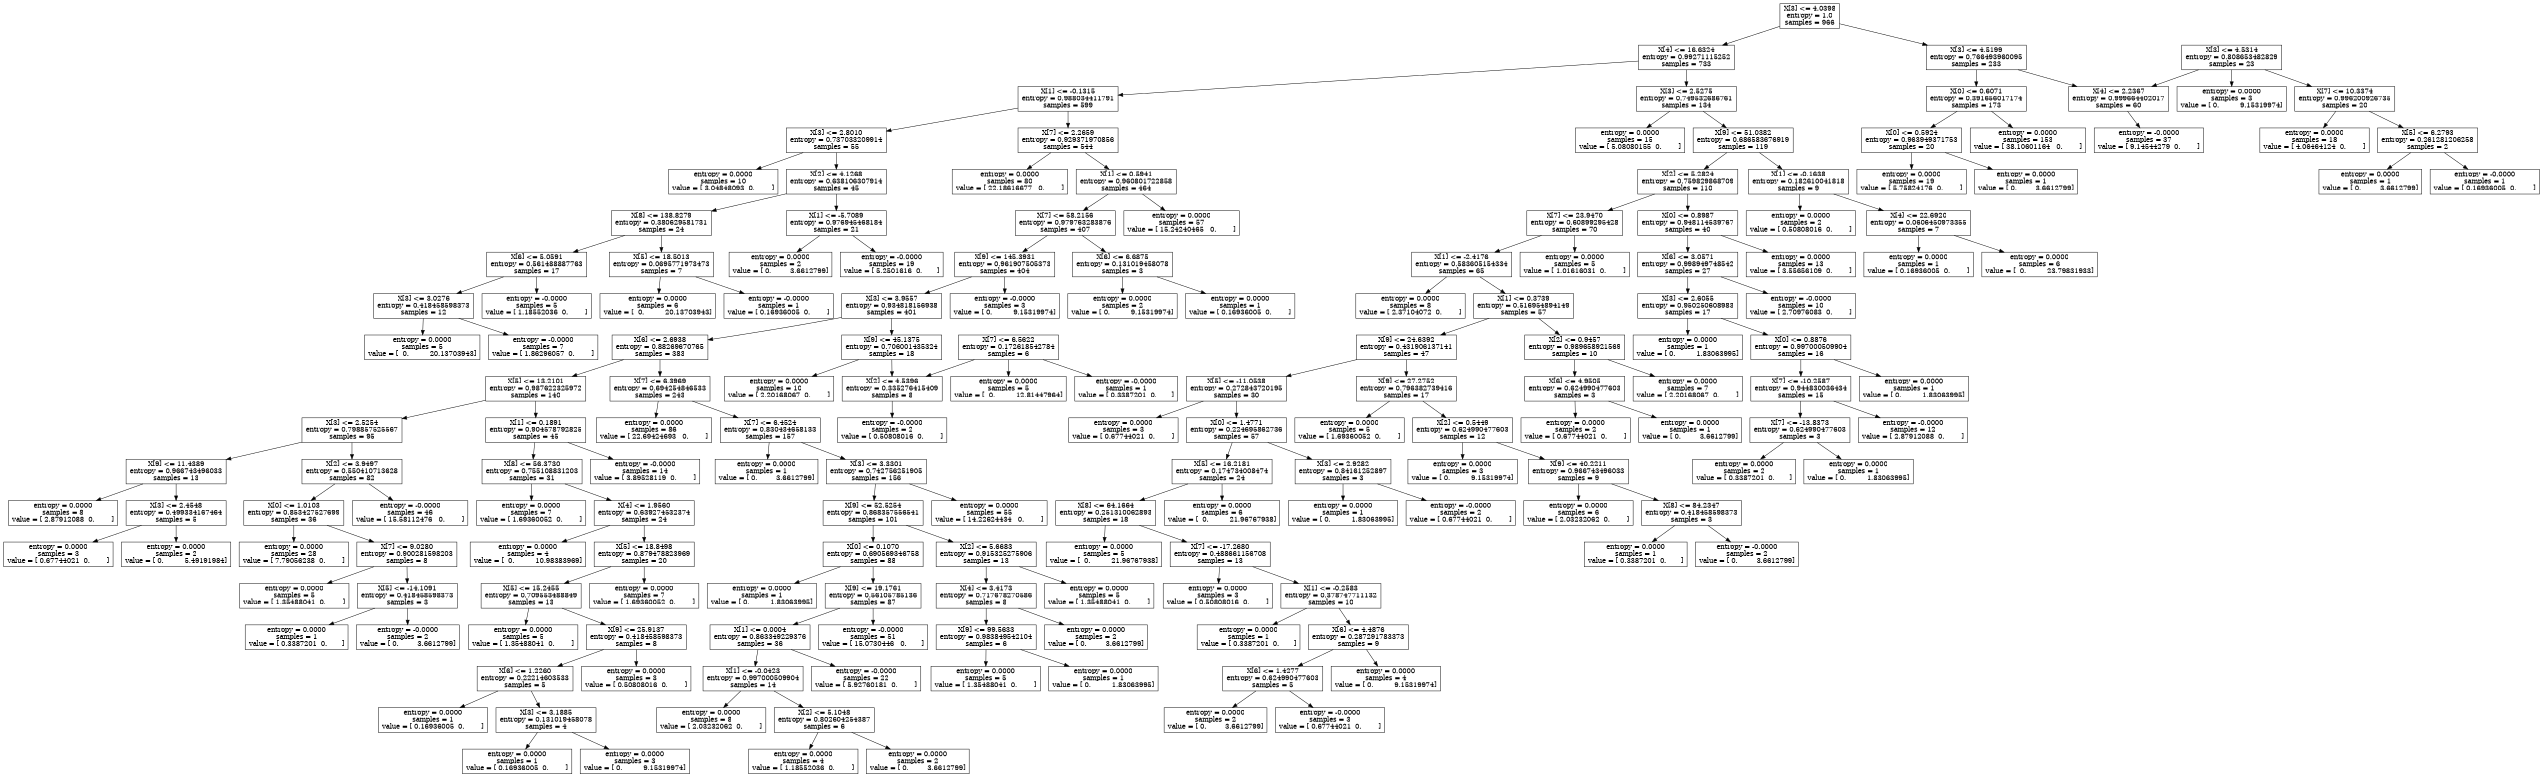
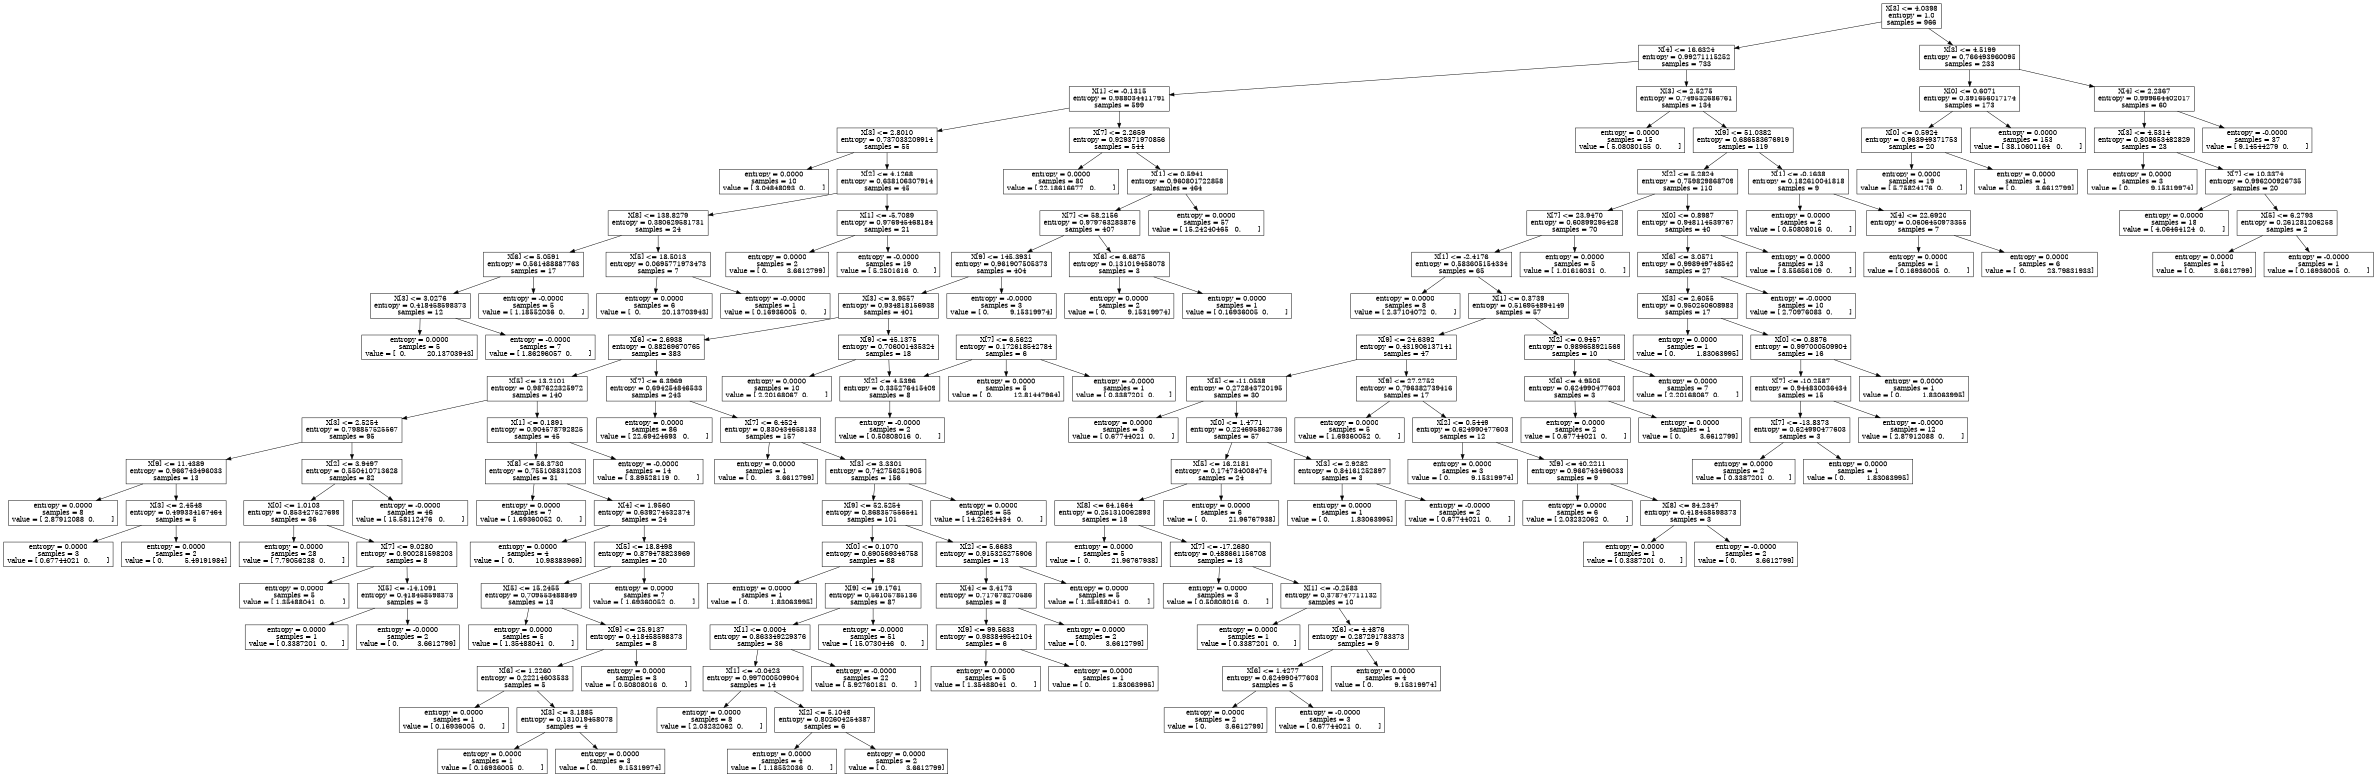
  digraph {
    node [shape=box]
    n1 [label="X[3] <= 4.0398\nentropy = 1.0\nsamples = 966"]
    n2 [label="X[4] <= 16.6324\nentropy = 0.99271115252\nsamples = 733"]
    n3 [label="X[3] <= 4.5199\nentropy = 0.766493960095\nsamples = 233"]
    n4 [label="X[1] <= -0.1315\nentropy = 0.988034411791\nsamples = 599"]
    n5 [label="X[3] <= 2.5275\nentropy = 0.749532686761\nsamples = 134"]
    n6 [label="X[0] <= 0.6071\nentropy = 0.391656017174\nsamples = 173"]
    n7 [label="X[4] <= 2.2367\nentropy = 0.999664402017\nsamples = 60"]
    n8 [label="X[3] <= 2.8010\nentropy = 0.737033209914\nsamples = 55"]
    n9 [label="X[7] <= 2.2659\nentropy = 0.929371970856\nsamples = 544"]
    n10 [label="entropy = 0.0000\nsamples = 15\nvalue = [ 5.08080155  0.        ]"]
    n11 [label="X[9] <= 51.0382\nentropy = 0.686583676919\nsamples = 119"]
    n12 [label="entropy = 0.0000\nsamples = 10\nvalue = [ 3.04848093  0.        ]"]
    n13 [label="X[2] <= 4.1268\nentropy = 0.638106307914\nsamples = 45"]
    n14 [label="entropy = 0.0000\nsamples = 80\nvalue = [ 22.18616677   0.        ]"]
    n15 [label="X[1] <= 0.5941\nentropy = 0.960801722858\nsamples = 464"]
    n16 [label="X[8] <= 138.8279\nentropy = 0.380629581731\nsamples = 24"]
    n17 [label="X[1] <= -5.7089\nentropy = 0.976945468184\nsamples = 21"]
    n18 [label="X[6] <= 5.0591\nentropy = 0.561488887763\nsamples = 17"]
    n19 [label="X[5] <= 18.5013\nentropy = 0.0695771973473\nsamples = 7"]
    n20 [label="entropy = 0.0000\nsamples = 2\nvalue = [ 0.         3.6612799]"]
    n21 [label="entropy = -0.0000\nsamples = 19\nvalue = [ 5.2501616  0.       ]"]
    n22 [label="X[3] <= 3.0276\nentropy = 0.418458598373\nsamples = 12"]
    n23 [label="entropy = -0.0000\nsamples = 5\nvalue = [ 1.18552036  0.        ]"]
    n24 [label="entropy = 0.0000\nsamples = 6\nvalue = [  0.          20.13703943]"]
    n25 [label="entropy = -0.0000\nsamples = 1\nvalue = [ 0.16936005  0.        ]"]
    n26 [label="entropy = 0.0000\nsamples = 5\nvalue = [  0.          20.13703943]"]
    n27 [label="entropy = -0.0000\nsamples = 7\nvalue = [ 1.86296057  0.        ]"]
    n28 [label="X[7] <= 58.2156\nentropy = 0.979763283876\nsamples = 407"]
    n29 [label="entropy = 0.0000\nsamples = 57\nvalue = [ 15.24240465   0.        ]"]
    n30 [label="X[9] <= 145.3931\nentropy = 0.961907505373\nsamples = 404"]
    n31 [label="X[6] <= 6.6875\nentropy = 0.131019458078\nsamples = 3"]
    n32 [label="X[3] <= 3.9557\nentropy = 0.934818156938\nsamples = 401"]
    n33 [label="entropy = -0.0000\nsamples = 3\nvalue = [ 0.          9.15319974]"]
    n34 [label="entropy = 0.0000\nsamples = 2\nvalue = [ 0.          9.15319974]"]
    n35 [label="entropy = 0.0000\nsamples = 1\nvalue = [ 0.16936005  0.        ]"]
    n36 [label="X[6] <= 2.6938\nentropy = 0.88269670765\nsamples = 383"]
    n37 [label="X[9] <= 45.1375\nentropy = 0.706001435324\nsamples = 18"]
    n38 [label="X[5] <= 13.2101\nentropy = 0.987622325972\nsamples = 140"]
    n39 [label="X[7] <= 6.3969\nentropy = 0.694254846533\nsamples = 243"]
    n40 [label="entropy = 0.0000\nsamples = 10\nvalue = [ 2.20168067  0.        ]"]
    n41 [label="X[2] <= 4.5396\nentropy = 0.335276415409\nsamples = 8"]
    n42 [label="X[3] <= 2.5254\nentropy = 0.798857525567\nsamples = 95"]
    n43 [label="X[1] <= 0.1891\nentropy = 0.904578792825\nsamples = 45"]
    n44 [label="entropy = 0.0000\nsamples = 86\nvalue = [ 22.69424693   0.        ]"]
    n45 [label="X[7] <= 6.4524\nentropy = 0.830434658133\nsamples = 157"]
    n46 [label="X[9] <= 11.4389\nentropy = 0.966743496033\nsamples = 13"]
    n47 [label="X[2] <= 3.9497\nentropy = 0.550410713628\nsamples = 82"]
    n48 [label="X[8] <= 56.3730\nentropy = 0.755108831203\nsamples = 31"]
    n49 [label="entropy = -0.0000\nsamples = 14\nvalue = [ 3.89528119  0.        ]"]
    n50 [label="entropy = 0.0000\nsamples = 8\nvalue = [ 2.87912088  0.        ]"]
    n51 [label="X[3] <= 2.4548\nentropy = 0.499334167464\nsamples = 5"]
    n52 [label="X[0] <= 1.0103\nentropy = 0.853427527699\nsamples = 36"]
    n53 [label="entropy = -0.0000\nsamples = 46\nvalue = [ 15.58112476   0.        ]"]
    n54 [label="entropy = 0.0000\nsamples = 3\nvalue = [ 0.67744021  0.        ]"]
    n55 [label="entropy = 0.0000\nsamples = 2\nvalue = [ 0.          5.49191984]"]
    n56 [label="entropy = 0.0000\nsamples = 28\nvalue = [ 7.79056238  0.        ]"]
    n57 [label="X[7] <= 9.0280\nentropy = 0.900281598203\nsamples = 8"]
    n58 [label="entropy = 0.0000\nsamples = 5\nvalue = [ 1.35488041  0.        ]"]
    n59 [label="X[5] <= -14.1091\nentropy = 0.418458598373\nsamples = 3"]
    n60 [label="entropy = 0.0000\nsamples = 1\nvalue = [ 0.3387201  0.       ]"]
    n61 [label="entropy = -0.0000\nsamples = 2\nvalue = [ 0.         3.6612799]"]
    n62 [label="entropy = 0.0000\nsamples = 7\nvalue = [ 1.69360052  0.        ]"]
    n63 [label="X[4] <= 1.9560\nentropy = 0.639274532374\nsamples = 24"]
    n64 [label="entropy = 0.0000\nsamples = 4\nvalue = [  0.          10.98383969]"]
    n65 [label="X[5] <= 18.8498\nentropy = 0.879478823969\nsamples = 20"]
    n66 [label="X[5] <= 15.2455\nentropy = 0.709553488849\nsamples = 13"]
    n67 [label="entropy = 0.0000\nsamples = 7\nvalue = [ 1.69360052  0.        ]"]
    n68 [label="entropy = 0.0000\nsamples = 5\nvalue = [ 1.35488041  0.        ]"]
    n69 [label="X[9] <= 25.9137\nentropy = 0.418458598373\nsamples = 8"]
    n70 [label="X[6] <= 1.2260\nentropy = 0.22214603533\nsamples = 5"]
    n71 [label="entropy = 0.0000\nsamples = 3\nvalue = [ 0.50808016  0.        ]"]
    n72 [label="entropy = 0.0000\nsamples = 1\nvalue = [ 0.16936005  0.        ]"]
    n73 [label="X[3] <= 3.1885\nentropy = 0.131019458078\nsamples = 4"]
    n74 [label="entropy = 0.0000\nsamples = 1\nvalue = [ 0.16936005  0.        ]"]
    n75 [label="entropy = 0.0000\nsamples = 3\nvalue = [ 0.          9.15319974]"]
    n76 [label="entropy = 0.0000\nsamples = 1\nvalue = [ 0.         3.6612799]"]
    n77 [label="X[3] <= 3.3301\nentropy = 0.742756251905\nsamples = 156"]
    n78 [label="X[9] <= 52.5254\nentropy = 0.868357556541\nsamples = 101"]
    n79 [label="entropy = 0.0000\nsamples = 55\nvalue = [ 14.22624434   0.        ]"]
    n80 [label="X[0] <= 0.1070\nentropy = 0.690569346758\nsamples = 88"]
    n81 [label="X[2] <= 5.6683\nentropy = 0.915325275906\nsamples = 13"]
    n82 [label="entropy = 0.0000\nsamples = 1\nvalue = [ 0.          1.83063995]"]
    n83 [label="X[9] <= 19.1761\nentropy = 0.56105785136\nsamples = 87"]
    n84 [label="X[4] <= 3.4173\nentropy = 0.717678270586\nsamples = 8"]
    n85 [label="entropy = 0.0000\nsamples = 5\nvalue = [ 1.35488041  0.        ]"]
    n86 [label="X[1] <= 0.0004\nentropy = 0.863349229376\nsamples = 36"]
    n87 [label="entropy = -0.0000\nsamples = 51\nvalue = [ 15.0730446   0.       ]"]
    n88 [label="X[1] <= -0.0423\nentropy = 0.997000509904\nsamples = 14"]
    n89 [label="entropy = -0.0000\nsamples = 22\nvalue = [ 5.92760181  0.        ]"]
    n90 [label="entropy = 0.0000\nsamples = 8\nvalue = [ 2.03232062  0.        ]"]
    n91 [label="X[2] <= 5.1048\nentropy = 0.802604254387\nsamples = 6"]
    n92 [label="entropy = 0.0000\nsamples = 4\nvalue = [ 1.18552036  0.        ]"]
    n93 [label="entropy = 0.0000\nsamples = 2\nvalue = [ 0.         3.6612799]"]
    n94 [label="X[9] <= 99.5633\nentropy = 0.983849542104\nsamples = 6"]
    n95 [label="entropy = 0.0000\nsamples = 2\nvalue = [ 0.         3.6612799]"]
    n96 [label="entropy = 0.0000\nsamples = 5\nvalue = [ 1.35488041  0.        ]"]
    n97 [label="entropy = 0.0000\nsamples = 1\nvalue = [ 0.          1.83063995]"]
    n98 [label="entropy = -0.0000\nsamples = 2\nvalue = [ 0.50808016  0.        ]"]
    n99 [label="X[7] <= 6.5622\nentropy = 0.172618542784\nsamples = 6"]
    n100 [label="entropy = 0.0000\nsamples = 5\nvalue = [  0.          12.81447964]"]
    n101 [label="entropy = -0.0000\nsamples = 1\nvalue = [ 0.3387201  0.       ]"]
    n102 [label="X[2] <= 5.2824\nentropy = 0.759829868709\nsamples = 110"]
    n103 [label="X[1] <= -0.1638\nentropy = 0.182610041818\nsamples = 9"]
    n104 [label="X[7] <= 23.9470\nentropy = 0.60899295428\nsamples = 70"]
    n105 [label="X[0] <= 0.8987\nentropy = 0.948114539767\nsamples = 40"]
    n106 [label="entropy = 0.0000\nsamples = 2\nvalue = [ 0.50808016  0.        ]"]
    n107 [label="X[4] <= 22.6920\nentropy = 0.0606450973355\nsamples = 7"]
    n108 [label="X[1] <= -2.4176\nentropy = 0.583605154334\nsamples = 65"]
    n109 [label="entropy = 0.0000\nsamples = 5\nvalue = [ 1.01616031  0.        ]"]
    n110 [label="X[6] <= 3.0571\nentropy = 0.998949748542\nsamples = 27"]
    n111 [label="entropy = 0.0000\nsamples = 13\nvalue = [ 3.55656109  0.        ]"]
    n112 [label="entropy = 0.0000\nsamples = 8\nvalue = [ 2.37104072  0.        ]"]
    n113 [label="X[1] <= 0.3739\nentropy = 0.516954894149\nsamples = 57"]
    n114 [label="X[9] <= 24.6392\nentropy = 0.431906137141\nsamples = 47"]
    n115 [label="X[2] <= 0.9457\nentropy = 0.989658921569\nsamples = 10"]
    n116 [label="X[5] <= -11.0538\nentropy = 0.272843720195\nsamples = 30"]
    n117 [label="X[9] <= 27.2752\nentropy = 0.796382739416\nsamples = 17"]
    n118 [label="X[6] <= 4.9505\nentropy = 0.624990477603\nsamples = 3"]
    n119 [label="entropy = 0.0000\nsamples = 7\nvalue = [ 2.20168067  0.        ]"]
    n120 [label="entropy = 0.0000\nsamples = 3\nvalue = [ 0.67744021  0.        ]"]
    n121 [label="X[0] <= 1.4771\nentropy = 0.224695862736\nsamples = 57"]
    n122 [label="entropy = 0.0000\nsamples = 5\nvalue = [ 1.69360052  0.        ]"]
    n123 [label="X[2] <= 0.5449\nentropy = 0.624990477603\nsamples = 12"]
    n124 [label="X[5] <= 16.2181\nentropy = 0.174734008474\nsamples = 24"]
    n125 [label="X[3] <= 2.9282\nentropy = 0.84161252897\nsamples = 3"]
    n126 [label="X[8] <= 64.1664\nentropy = 0.251310062893\nsamples = 18"]
    n127 [label="entropy = 0.0000\nsamples = 6\nvalue = [  0.          21.96767938]"]
    n128 [label="entropy = 0.0000\nsamples = 1\nvalue = [ 0.          1.83063995]"]
    n129 [label="entropy = -0.0000\nsamples = 2\nvalue = [ 0.67744021  0.        ]"]
    n130 [label="entropy = 0.0000\nsamples = 5\nvalue = [  0.          21.96767938]"]
    n131 [label="X[7] <= -17.2680\nentropy = 0.488661156708\nsamples = 13"]
    n132 [label="entropy = 0.0000\nsamples = 3\nvalue = [ 0.50808016  0.        ]"]
    n133 [label="X[1] <= -0.2583\nentropy = 0.378747711132\nsamples = 10"]
    n134 [label="entropy = 0.0000\nsamples = 1\nvalue = [ 0.3387201  0.       ]"]
    n135 [label="X[6] <= 4.4876\nentropy = 0.287291783373\nsamples = 9"]
    n136 [label="X[6] <= 1.4277\nentropy = 0.624990477603\nsamples = 5"]
    n137 [label="entropy = 0.0000\nsamples = 4\nvalue = [ 0.          9.15319974]"]
    n138 [label="entropy = 0.0000\nsamples = 2\nvalue = [ 0.         3.6612799]"]
    n139 [label="entropy = -0.0000\nsamples = 3\nvalue = [ 0.67744021  0.        ]"]
    n140 [label="entropy = 0.0000\nsamples = 3\nvalue = [ 0.          9.15319974]"]
    n141 [label="X[9] <= 40.2211\nentropy = 0.966743496033\nsamples = 9"]
    n142 [label="entropy = 0.0000\nsamples = 6\nvalue = [ 2.03232062  0.        ]"]
    n143 [label="X[8] <= 84.2347\nentropy = 0.418458598373\nsamples = 3"]
    n144 [label="entropy = 0.0000\nsamples = 1\nvalue = [ 0.3387201  0.       ]"]
    n145 [label="entropy = -0.0000\nsamples = 2\nvalue = [ 0.         3.6612799]"]
    n146 [label="entropy = 0.0000\nsamples = 2\nvalue = [ 0.67744021  0.        ]"]
    n147 [label="entropy = 0.0000\nsamples = 1\nvalue = [ 0.         3.6612799]"]
    n148 [label="X[3] <= 2.6055\nentropy = 0.950250608983\nsamples = 17"]
    n149 [label="entropy = -0.0000\nsamples = 10\nvalue = [ 2.70976083  0.        ]"]
    n150 [label="entropy = 0.0000\nsamples = 1\nvalue = [ 0.          1.83063995]"]
    n151 [label="X[0] <= 0.8876\nentropy = 0.997000509904\nsamples = 16"]
    n152 [label="X[7] <= -10.2587\nentropy = 0.944830036434\nsamples = 15"]
    n153 [label="entropy = 0.0000\nsamples = 1\nvalue = [ 0.          1.83063995]"]
    n154 [label="X[7] <= -13.8373\nentropy = 0.624990477603\nsamples = 3"]
    n155 [label="entropy = -0.0000\nsamples = 12\nvalue = [ 2.87912088  0.        ]"]
    n156 [label="entropy = 0.0000\nsamples = 2\nvalue = [ 0.3387201  0.       ]"]
    n157 [label="entropy = 0.0000\nsamples = 1\nvalue = [ 0.          1.83063995]"]
    n158 [label="entropy = 0.0000\nsamples = 1\nvalue = [ 0.16936005  0.        ]"]
    n159 [label="entropy = 0.0000\nsamples = 6\nvalue = [  0.          23.79831933]"]
    n160 [label="X[0] <= 0.5924\nentropy = 0.963949371753\nsamples = 20"]
    n161 [label="entropy = 0.0000\nsamples = 153\nvalue = [ 38.10601164   0.        ]"]
    n162 [label="X[3] <= 4.5314\nentropy = 0.808653482829\nsamples = 23"]
    n163 [label="entropy = -0.0000\nsamples = 37\nvalue = [ 9.14544279  0.        ]"]
    n164 [label="entropy = 0.0000\nsamples = 19\nvalue = [ 5.75824176  0.        ]"]
    n165 [label="entropy = 0.0000\nsamples = 1\nvalue = [ 0.         3.6612799]"]
    n166 [label="entropy = 0.0000\nsamples = 3\nvalue = [ 0.          9.15319974]"]
    n167 [label="X[7] <= 10.3374\nentropy = 0.996200926735\nsamples = 20"]
    n168 [label="entropy = 0.0000\nsamples = 18\nvalue = [ 4.06464124  0.        ]"]
    n169 [label="X[5] <= 6.2793\nentropy = 0.261281206258\nsamples = 2"]
    n170 [label="entropy = 0.0000\nsamples = 1\nvalue = [ 0.         3.6612799]"]
    n171 [label="entropy = -0.0000\nsamples = 1\nvalue = [ 0.16936005  0.        ]"]
    n1 -> n2
    n1 -> n3
    n2 -> n4
    n2 -> n5
    n3 -> n6
    n3 -> n7
    n4 -> n8
    n4 -> n9
    n5 -> n10
    n5 -> n11
    n6 -> n160
    n6 -> n161
-   n162 -> n7
+   n7 -> n162
    n7 -> n163
    n8 -> n12
    n8 -> n13
    n9 -> n14
    n9 -> n15
    n11 -> n102
    n11 -> n103
    n13 -> n16
    n13 -> n17
    n15 -> n28
    n15 -> n29
    n16 -> n18
    n16 -> n19
    n17 -> n20
    n17 -> n21
    n18 -> n22
    n18 -> n23
    n19 -> n24
    n19 -> n25
    n22 -> n26
    n22 -> n27
    n28 -> n30
    n28 -> n31
    n30 -> n32
    n30 -> n33
    n31 -> n34
    n31 -> n35
    n32 -> n36
    n32 -> n37
    n36 -> n38
    n36 -> n39
    n37 -> n40
    n37 -> n41
    n38 -> n42
    n38 -> n43
    n39 -> n44
    n39 -> n45
    n41 -> n98
    n42 -> n46
    n42 -> n47
    n43 -> n48
    n43 -> n49
    n45 -> n76
    n45 -> n77
    n46 -> n50
    n46 -> n51
    n47 -> n52
    n47 -> n53
    n48 -> n62
    n48 -> n63
    n51 -> n54
    n51 -> n55
    n52 -> n56
    n52 -> n57
    n57 -> n58
    n57 -> n59
    n59 -> n60
    n59 -> n61
    n63 -> n64
    n63 -> n65
    n65 -> n66
    n65 -> n67
    n66 -> n68
    n66 -> n69
    n69 -> n70
    n69 -> n71
    n70 -> n72
    n70 -> n73
    n73 -> n74
    n73 -> n75
    n77 -> n78
    n77 -> n79
    n78 -> n80
    n78 -> n81
    n80 -> n82
    n80 -> n83
    n81 -> n84
    n81 -> n85
    n83 -> n86
    n83 -> n87
    n84 -> n94
    n84 -> n95
    n86 -> n88
    n86 -> n89
    n88 -> n90
    n88 -> n91
    n91 -> n92
    n91 -> n93
    n94 -> n96
    n94 -> n97
    n99 -> n41
    n99 -> n100
    n99 -> n101
    n102 -> n104
    n102 -> n105
    n103 -> n106
    n103 -> n107
    n104 -> n108
    n104 -> n109
    n105 -> n110
    n105 -> n111
    n107 -> n158
    n107 -> n159
    n108 -> n112
    n108 -> n113
    n110 -> n148
    n110 -> n149
    n113 -> n114
    n113 -> n115
    n114 -> n116
    n114 -> n117
    n115 -> n118
    n115 -> n119
    n116 -> n120
    n116 -> n121
    n117 -> n122
    n117 -> n123
    n118 -> n146
    n118 -> n147
    n121 -> n124
    n121 -> n125
    n123 -> n140
    n123 -> n141
    n124 -> n126
    n124 -> n127
    n125 -> n128
    n125 -> n129
    n126 -> n130
    n126 -> n131
    n131 -> n132
    n131 -> n133
    n133 -> n134
    n133 -> n135
    n135 -> n136
    n135 -> n137
    n136 -> n138
    n136 -> n139
    n141 -> n142
    n141 -> n143
    n143 -> n144
    n143 -> n145
    n148 -> n150
    n148 -> n151
    n151 -> n152
    n151 -> n153
    n152 -> n154
    n152 -> n155
    n154 -> n156
    n154 -> n157
    n160 -> n164
    n160 -> n165
    n162 -> n166
    n162 -> n167
    n167 -> n168
    n167 -> n169
    n169 -> n170
    n169 -> n171
  }
